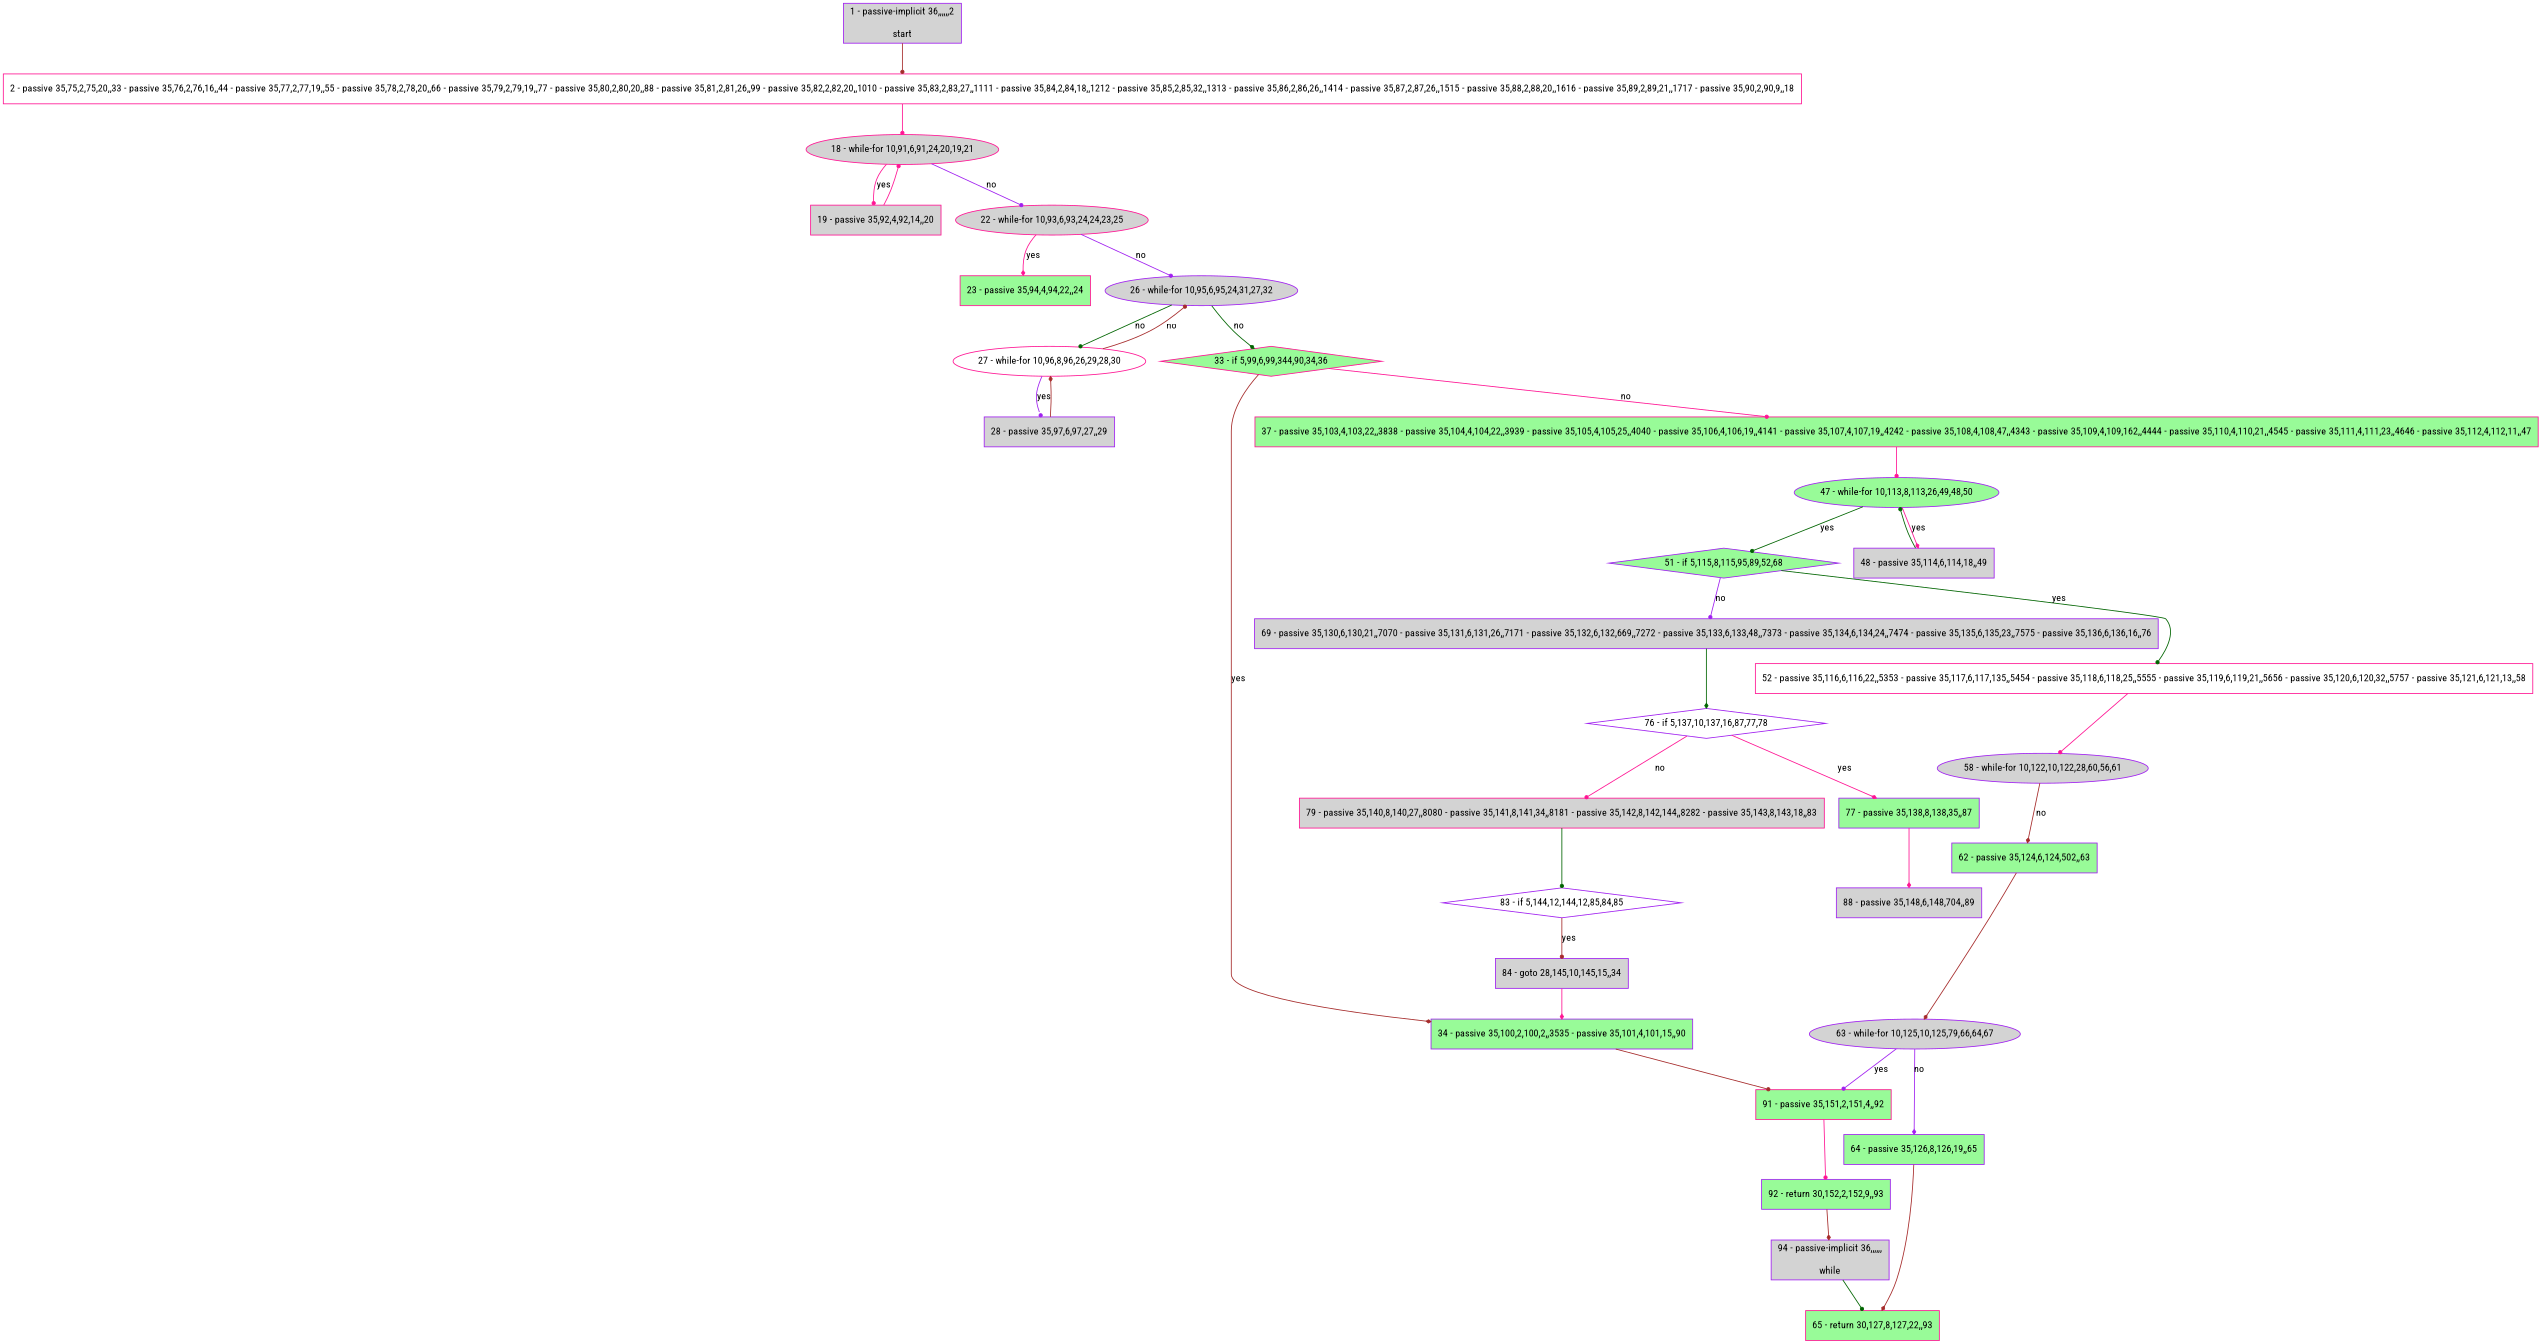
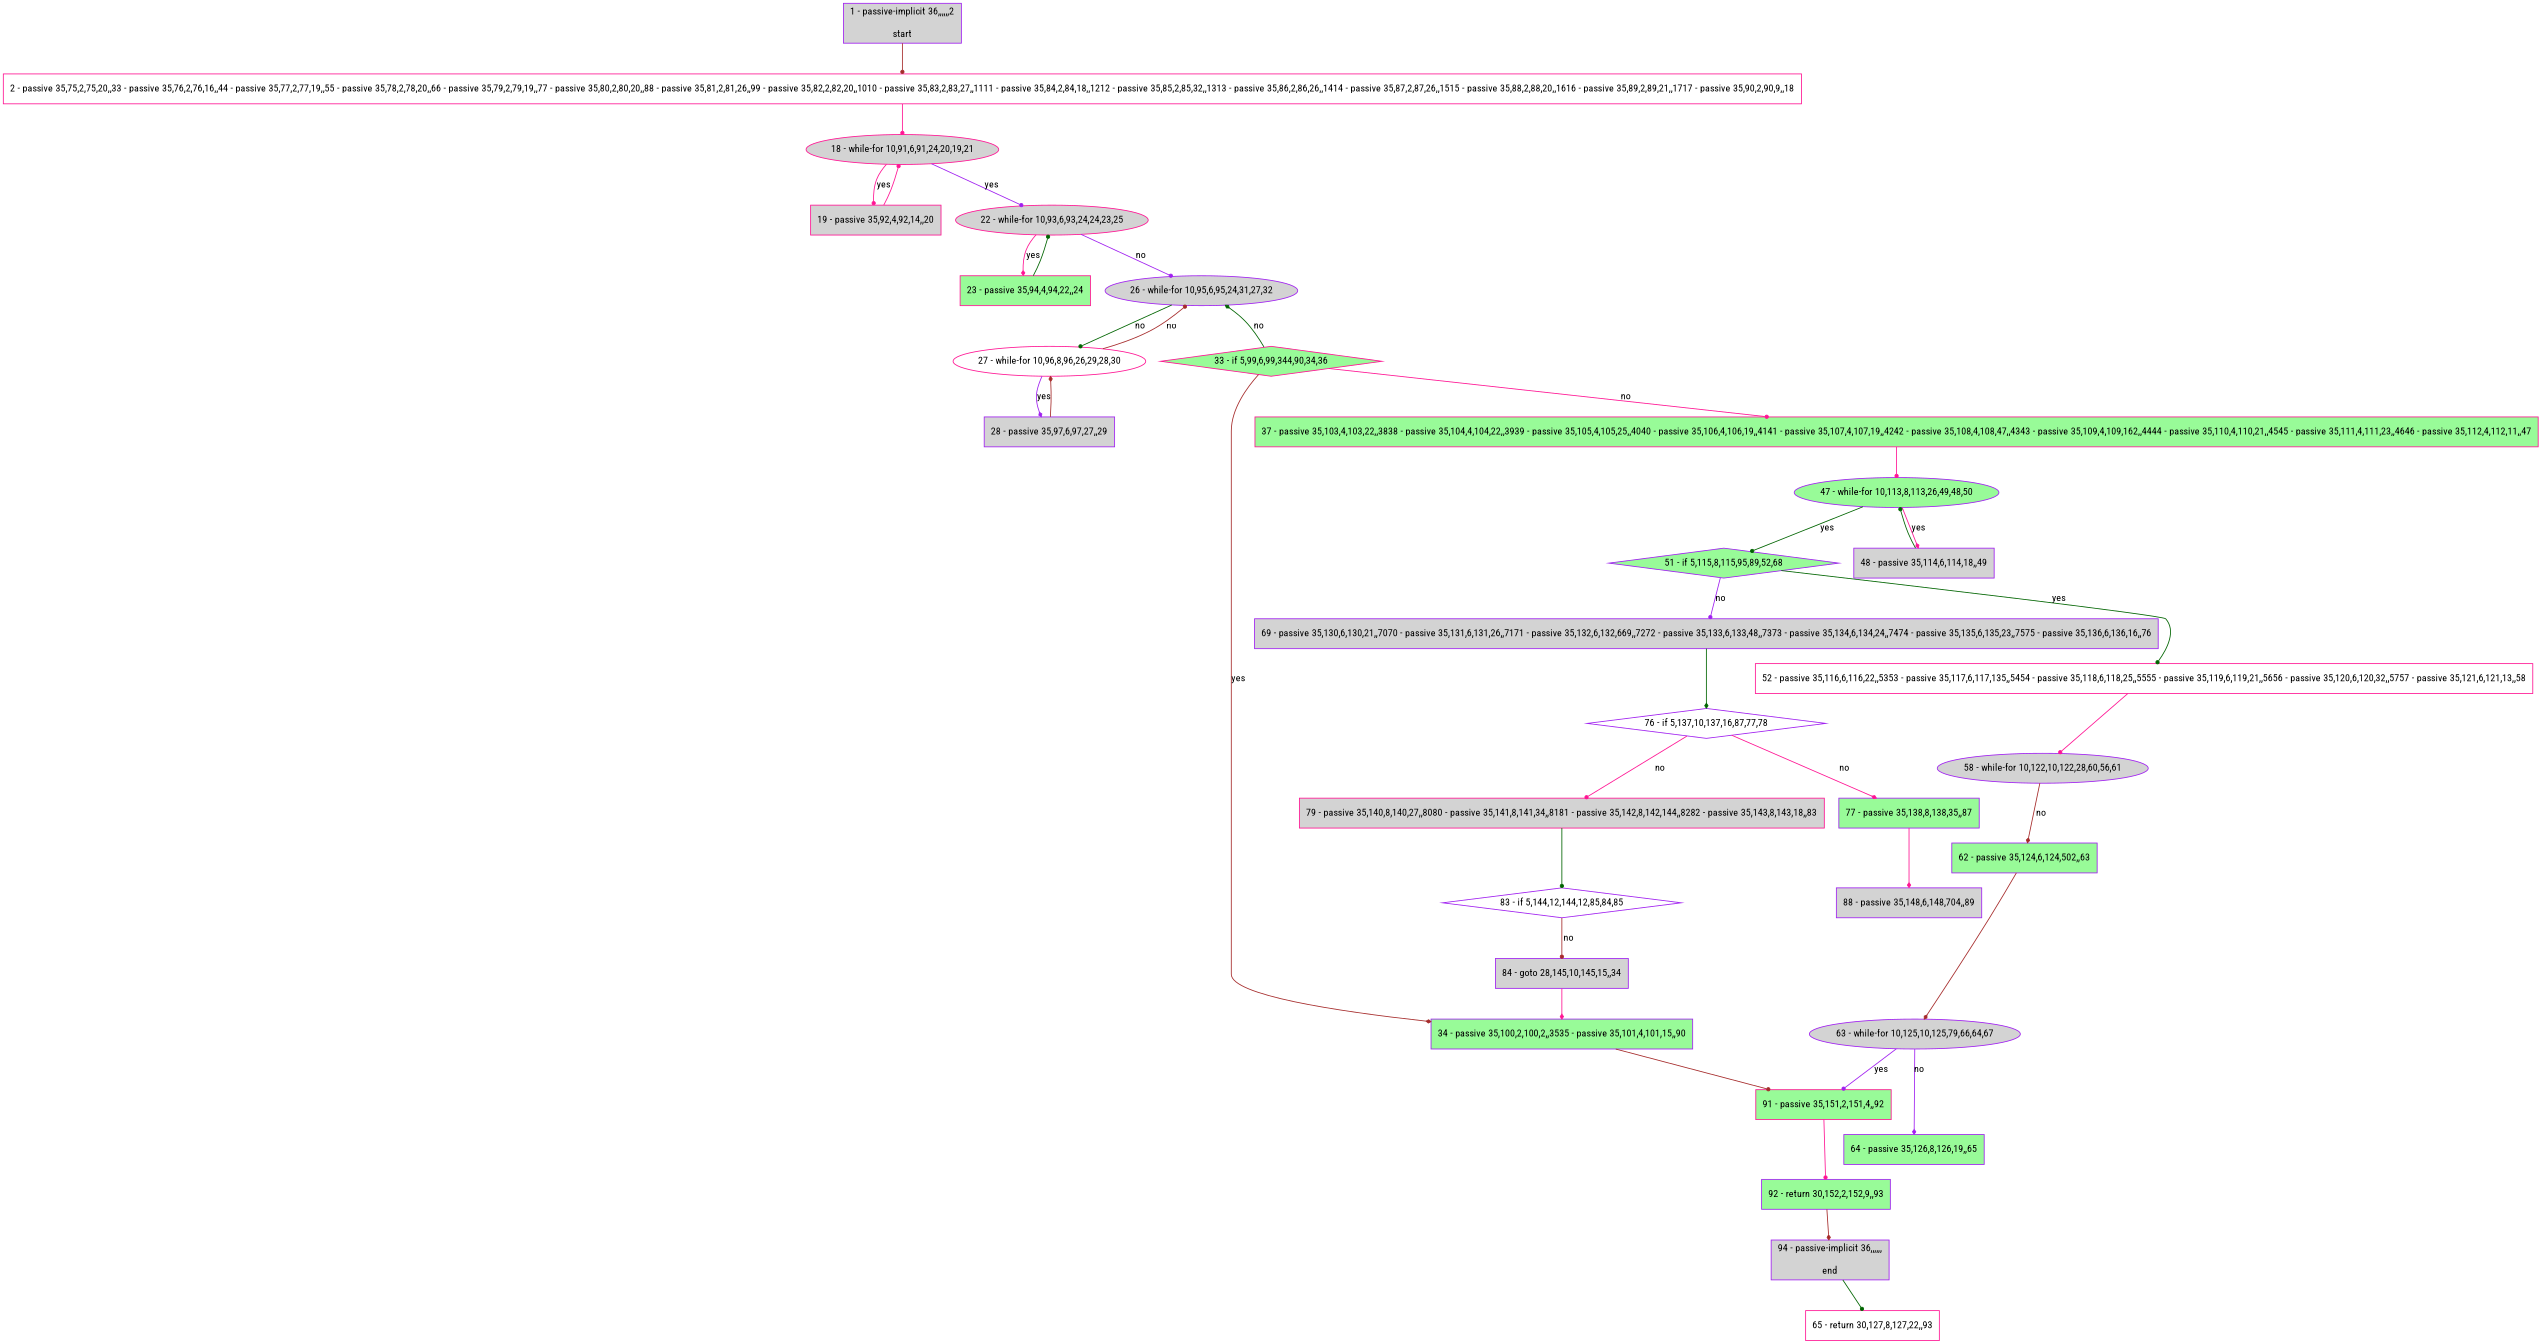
  digraph {
    bgcolor=white
    compound=true
    fillcolor="#FFFFCC"
    fontname="Roboto Condensed"
    fontsize=12
    pack=true
    packmode=clust
    style="rounded,filled"
    node [color=purple compound=true fillcolor=lightgrey fixedsize=false fontname="Roboto Condensed" fontsize=12 node_initialized=no shape=box style=filled]
    edge [arrowhead=dot arrowsize=0.5 arrowtail=none color=deeppink compound=true dir=forward fontcolor=black fontname="Roboto Condensed" fontsize=12]
    n1 [color=deeppink fillcolor=white label="2 - passive 35,75,2,75,20,,33 - passive 35,76,2,76,16,,44 - passive 35,77,2,77,19,,55 - passive 35,78,2,78,20,,66 - passive 35,79,2,79,19,,77 - passive 35,80,2,80,20,,88 - passive 35,81,2,81,26,,99 - passive 35,82,2,82,20,,1010 - passive 35,83,2,83,27,,1111 - passive 35,84,2,84,18,,1212 - passive 35,85,2,85,32,,1313 - passive 35,86,2,86,26,,1414 - passive 35,87,2,87,26,,1515 - passive 35,88,2,88,20,,1616 - passive 35,89,2,89,21,,1717 - passive 35,90,2,90,9,,18"]
    n2 [color=deeppink label="18 - while-for 10,91,6,91,24,20,19,21" shape=oval]
    n3 [color=deeppink label="19 - passive 35,92,4,92,14,,20"]
    n4 [color=deeppink label="22 - while-for 10,93,6,93,24,24,23,25" shape=oval]
    n5 [label="1 - passive-implicit 36,,,,,,2\n\nstart"]
    n6 [color=deeppink fillcolor=palegreen label="23 - passive 35,94,4,94,22,,24"]
    n7 [label="26 - while-for 10,95,6,95,24,31,27,32" shape=oval]
    n8 [color=deeppink fillcolor=white label="27 - while-for 10,96,8,96,26,29,28,30" shape=oval]
    n9 [color=deeppink fillcolor=palegreen label="33 - if 5,99,6,99,344,90,34,36" shape=diamond]
    n10 [label="28 - passive 35,97,6,97,27,,29"]
    n11 [fillcolor=palegreen label="34 - passive 35,100,2,100,2,,3535 - passive 35,101,4,101,15,,90"]
    n12 [color=deeppink fillcolor=palegreen label="37 - passive 35,103,4,103,22,,3838 - passive 35,104,4,104,22,,3939 - passive 35,105,4,105,25,,4040 - passive 35,106,4,106,19,,4141 - passive 35,107,4,107,19,,4242 - passive 35,108,4,108,47,,4343 - passive 35,109,4,109,162,,4444 - passive 35,110,4,110,21,,4545 - passive 35,111,4,111,23,,4646 - passive 35,112,4,112,11,,47"]
    n13 [color=deeppink fillcolor=palegreen label="91 - passive 35,151,2,151,4,,92"]
    n14 [fillcolor=palegreen label="47 - while-for 10,113,8,113,26,49,48,50" shape=oval]
    n15 [fillcolor=palegreen label="92 - return 30,152,2,152,9,,93"]
    n16 [label="48 - passive 35,114,6,114,18,,49"]
    n17 [fillcolor=palegreen label="51 - if 5,115,8,115,95,89,52,68" shape=diamond]
-   n18 [label="94 - passive-implicit 36,,,,,,\n\nwhile"]
+   n18 [label="94 - passive-implicit 36,,,,,,\n\nend"]
    n19 [color=deeppink fillcolor=white label="52 - passive 35,116,6,116,22,,5353 - passive 35,117,6,117,135,,5454 - passive 35,118,6,118,25,,5555 - passive 35,119,6,119,21,,5656 - passive 35,120,6,120,32,,5757 - passive 35,121,6,121,13,,58"]
    n20 [label="69 - passive 35,130,6,130,21,,7070 - passive 35,131,6,131,26,,7171 - passive 35,132,6,132,669,,7272 - passive 35,133,6,133,48,,7373 - passive 35,134,6,134,24,,7474 - passive 35,135,6,135,23,,7575 - passive 35,136,6,136,16,,76"]
    n21 [label="58 - while-for 10,122,10,122,28,60,56,61" shape=oval]
    n22 [fillcolor=white label="76 - if 5,137,10,137,16,87,77,78" shape=diamond]
    n23 [fillcolor=palegreen label="62 - passive 35,124,6,124,502,,63"]
    n24 [fillcolor=palegreen label="77 - passive 35,138,8,138,35,,87"]
    n25 [color=deeppink label="79 - passive 35,140,8,140,27,,8080 - passive 35,141,8,141,34,,8181 - passive 35,142,8,142,144,,8282 - passive 35,143,8,143,18,,83"]
    n26 [label="63 - while-for 10,125,10,125,79,66,64,67" shape=oval]
    n27 [fillcolor=palegreen label="64 - passive 35,126,8,126,19,,65"]
-   n28 [color=deeppink fillcolor=palegreen label="65 - return 30,127,8,127,22,,93"]
+   n28 [color=deeppink fillcolor=white label="65 - return 30,127,8,127,22,,93"]
    n29 [label="88 - passive 35,148,6,148,704,,89"]
    n30 [fillcolor=white label="83 - if 5,144,12,144,12,85,84,85" shape=diamond]
    n31 [label="84 - goto 28,145,10,145,15,,34"]
    n1 -> n2
    n2 -> n3 [label=yes]
-   n2 -> n4 [color=purple label=no]
+   n2 -> n4 [color=purple label=yes]
    n3 -> n2
    n4 -> n6 [arrowhead=diamond label=yes]
    n4 -> n7 [color=purple label=no]
    n5 -> n1 [color=brown]
+   n6 -> n4 [color=darkgreen]
    n7 -> n8 [color=darkgreen label=no]
-   n7 -> n9 [arrowhead=diamond color=darkgreen label=no]
+   n9 -> n7 [arrowhead=diamond color=darkgreen label=no]
    n8 -> n7 [color=brown label=no]
-   n8 -> n10 [color=purple label=yes]
+   n8 -> n10 [arrowhead=diamond color=purple label=yes]
    n9 -> n11 [arrowhead=diamond color=brown label=yes]
    n9 -> n12 [label=no]
    n10 -> n8 [arrowhead=diamond color=brown]
    n11 -> n13 [color=brown]
    n12 -> n14
    n13 -> n15
    n14 -> n16 [arrowhead=diamond label=yes]
    n14 -> n17 [color=darkgreen label=yes]
    n15 -> n18 [arrowhead=diamond color=brown]
    n16 -> n14 [color=darkgreen]
    n17 -> n19 [color=darkgreen label=yes]
    n17 -> n20 [color=purple label=no]
    n18 -> n28 [color=darkgreen]
    n19 -> n21
    n20 -> n22 [arrowhead=diamond color=darkgreen]
    n21 -> n23 [arrowhead=diamond color=brown label=no]
-   n22 -> n24 [arrowhead=diamond label=yes]
+   n22 -> n24 [arrowhead=diamond label=no]
    n22 -> n25 [label=no]
    n23 -> n26 [arrowhead=diamond color=brown]
    n24 -> n29 [arrowhead=diamond]
    n25 -> n30 [color=darkgreen]
    n26 -> n13 [color=purple label=yes]
    n26 -> n27 [arrowhead=diamond color=purple label=no]
-   n27 -> n28 [arrowhead=diamond color=brown]
-   n30 -> n31 [color=brown label=yes]
+   n30 -> n31 [color=brown label=no]
    n31 -> n11 [arrowhead=diamond]
  }
